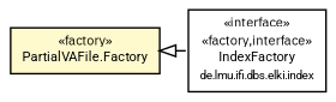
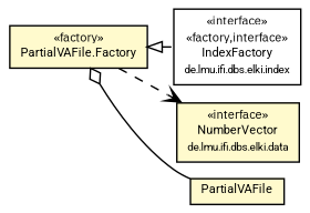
  digraph {
    fontname="IBM Plex Sans"
    nodesep=0.15
    rankdir=LR
    ranksep=0.25
    node [fontcolor=black fontname="IBM Plex Sans" fontsize=8 margin=0 shape=plaintext]
    edge [color=black dir=back fontname="IBM Plex Sans" fontsize=7 labelfontname=Roboto labelfontsize=7 style=dashed]
    n1 [height=0 label=<<table title="de.lmu.ifi.dbs.elki.index.IndexFactory" border="0" cellborder="1" cellspacing="0" cellpadding="2" href="../IndexFactory.html" target="_parent"> 		<tr><td><table border="0" cellspacing="0" cellpadding="1"> 		<tr><td align="center" balign="center"> &#171;interface&#187; </td></tr> 		<tr><td align="center" balign="center"> &#171;factory,interface&#187; </td></tr> 		<tr><td align="center" balign="center"> <font face="Roboto">IndexFactory</font> </td></tr> 		<tr><td align="center" balign="center"> <font face="Roboto" point-size="7.0">de.lmu.ifi.dbs.elki.index</font> </td></tr> 		</table></td></tr> 		</table>> width=0]
    n2 [height=0 label=<<table title="de.lmu.ifi.dbs.elki.index.vafile.PartialVAFile.Factory" border="0" cellborder="1" cellspacing="0" cellpadding="2" bgcolor="lemonChiffon" href="PartialVAFile.Factory.html" target="_parent"> 		<tr><td><table border="0" cellspacing="0" cellpadding="1"> 		<tr><td align="center" balign="center"> &#171;factory&#187; </td></tr> 		<tr><td align="center" balign="center"> <font face="Roboto">PartialVAFile.Factory</font> </td></tr> 		</table></td></tr> 		</table>> width=0]
+   n3 [height=0 label=<<table title="de.lmu.ifi.dbs.elki.data.NumberVector" border="0" cellborder="1" cellspacing="0" cellpadding="2" bgcolor="LemonChiffon" href="../../data/NumberVector.html" target="_parent"> 		<tr><td><table border="0" cellspacing="0" cellpadding="1"> 		<tr><td align="center" balign="center"> &#171;interface&#187; </td></tr> 		<tr><td align="center" balign="center"> <font face="Roboto">NumberVector</font> </td></tr> 		<tr><td align="center" balign="center"> <font face="Roboto" point-size="7.0">de.lmu.ifi.dbs.elki.data</font> </td></tr> 		</table></td></tr> 		</table>> width=0]
+   n4 [height=0 label=<<table title="de.lmu.ifi.dbs.elki.index.vafile.PartialVAFile" border="0" cellborder="1" cellspacing="0" cellpadding="2" bgcolor="LemonChiffon" href="PartialVAFile.html" target="_parent"> 		<tr><td><table border="0" cellspacing="0" cellpadding="1"> 		<tr><td align="center" balign="center"> <font face="Roboto">PartialVAFile</font> </td></tr> 		</table></td></tr> 		</table>> width=0]
    n2 -> n1 [arrowtail=empty weight=9]
+   n2 -> n3 [arrowhead=open weight=0 dir=""]
+   n2 -> n4 [arrowhead=none arrowtail=ediamond weight=4 style=""]
  }
